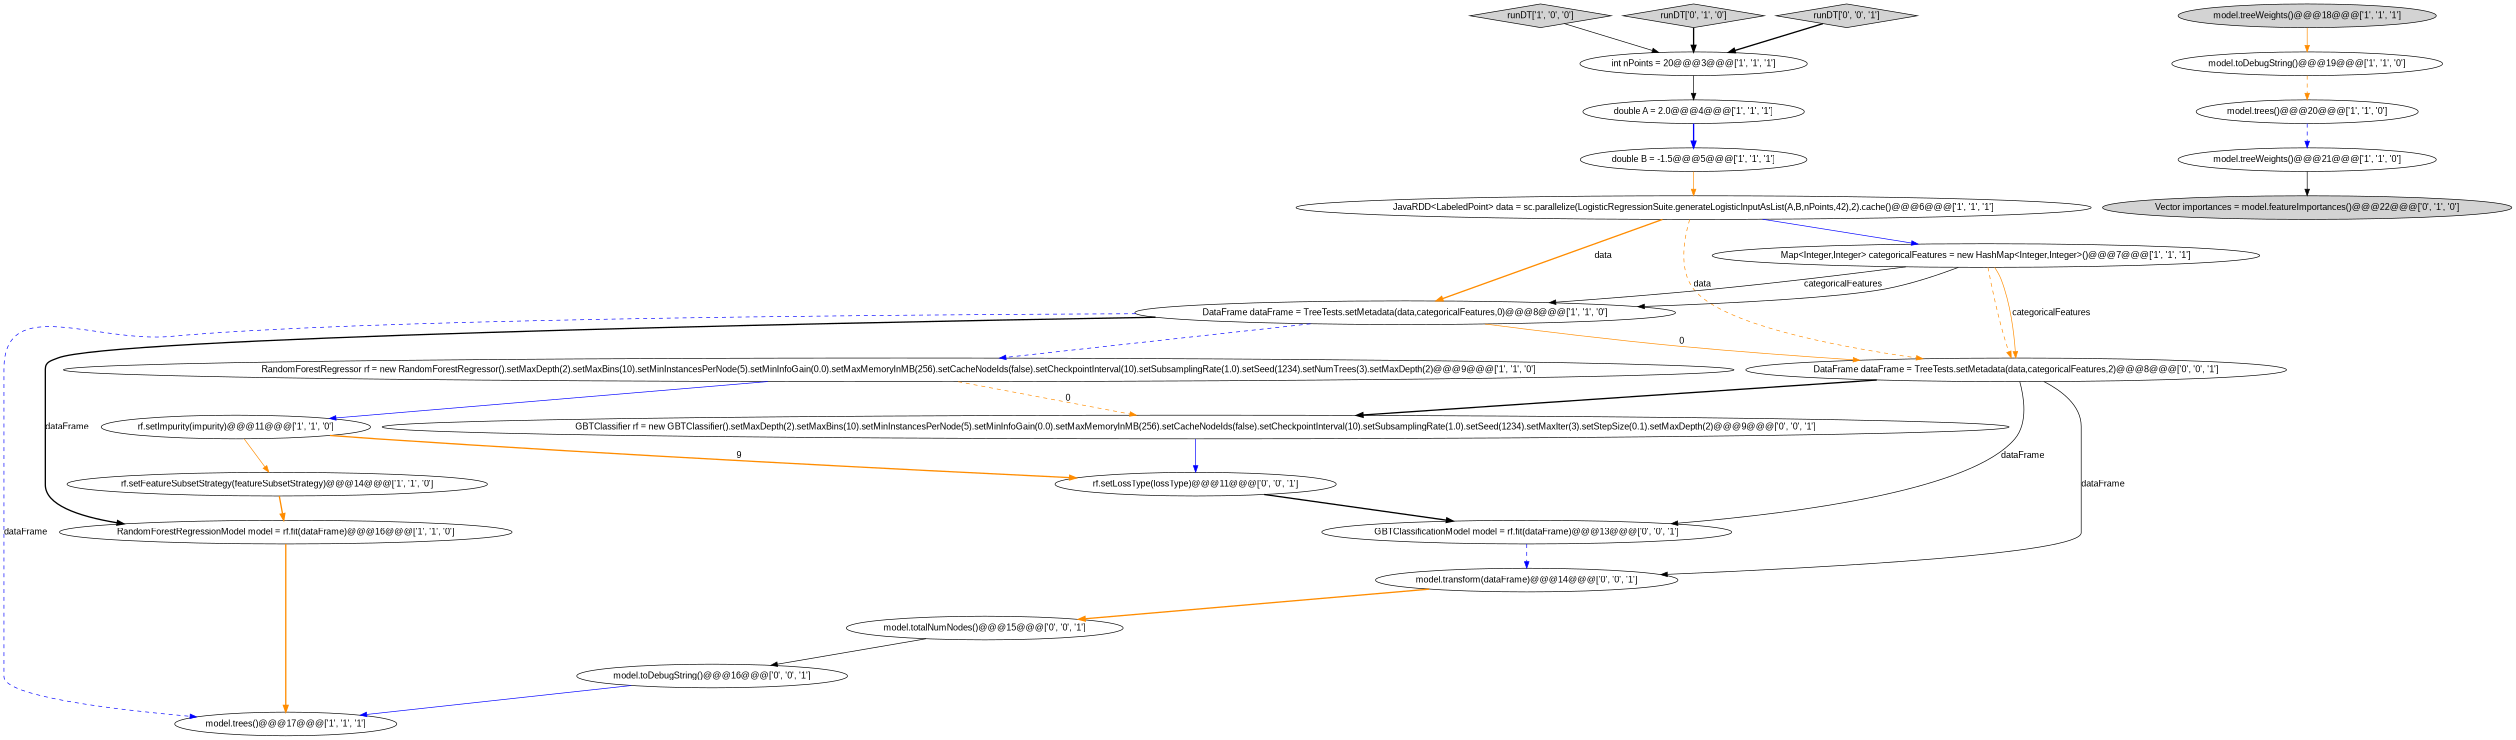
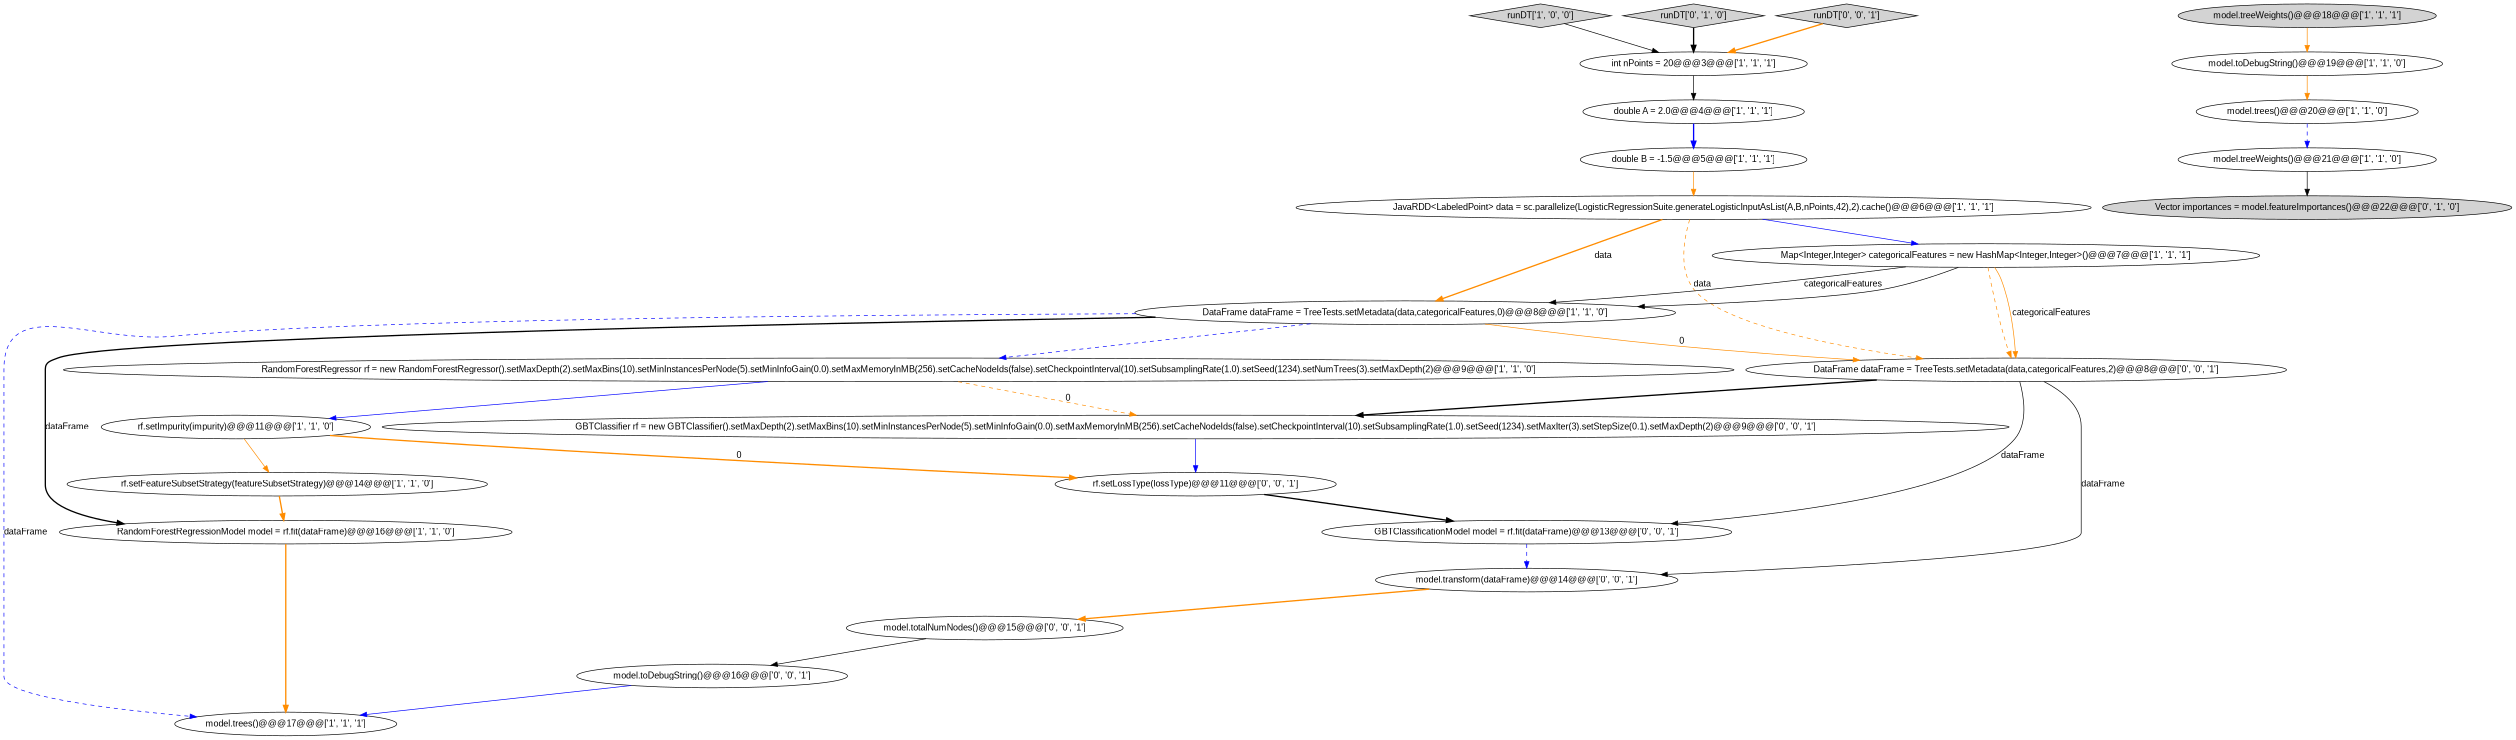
  digraph {
    fontname="Liberation Sans"
    node [fillcolor=white fontname="Liberation Sans" shape=ellipse style=filled]
    edge [color=darkorange fontname="Liberation Sans" style=solid]
    n1 [label="GBTClassificationModel model = rf.fit(dataFrame)@@@13@@@['0', '0', '1']"]
    n2 [label="model.transform(dataFrame)@@@14@@@['0', '0', '1']"]
    n3 [label="model.totalNumNodes()@@@15@@@['0', '0', '1']"]
    n4 [label="RandomForestRegressor rf = new RandomForestRegressor().setMaxDepth(2).setMaxBins(10).setMinInstancesPerNode(5).setMinInfoGain(0.0).setMaxMemoryInMB(256).setCacheNodeIds(false).setCheckpointInterval(10).setSubsamplingRate(1.0).setSeed(1234).setNumTrees(3).setMaxDepth(2)@@@9@@@['1', '1', '0']"]
    n5 [label="rf.setImpurity(impurity)@@@11@@@['1', '1', '0']"]
    n6 [label="GBTClassifier rf = new GBTClassifier().setMaxDepth(2).setMaxBins(10).setMinInstancesPerNode(5).setMinInfoGain(0.0).setMaxMemoryInMB(256).setCacheNodeIds(false).setCheckpointInterval(10).setSubsamplingRate(1.0).setSeed(1234).setMaxIter(3).setStepSize(0.1).setMaxDepth(2)@@@9@@@['0', '0', '1']"]
    n7 [label="rf.setLossType(lossType)@@@11@@@['0', '0', '1']"]
    n8 [label="rf.setFeatureSubsetStrategy(featureSubsetStrategy)@@@14@@@['1', '1', '0']"]
    n9 [label="DataFrame dataFrame = TreeTests.setMetadata(data,categoricalFeatures,0)@@@8@@@['1', '1', '0']"]
    n10 [label="DataFrame dataFrame = TreeTests.setMetadata(data,categoricalFeatures,2)@@@8@@@['0', '0', '1']"]
    n11 [label="RandomForestRegressionModel model = rf.fit(dataFrame)@@@16@@@['1', '1', '0']"]
    n12 [label="model.trees()@@@17@@@['1', '1', '1']"]
    n13 [fillcolor=lightgray label="runDT['1', '0', '0']" shape=diamond]
    n14 [label="int nPoints = 20@@@3@@@['1', '1', '1']"]
    n15 [label="double A = 2.0@@@4@@@['1', '1', '1']"]
    n16 [fillcolor=lightgray label="runDT['0', '1', '0']" shape=diamond]
    n17 [label="model.toDebugString()@@@16@@@['0', '0', '1']"]
    n18 [label="double B = -1.5@@@5@@@['1', '1', '1']"]
    n19 [label="JavaRDD<LabeledPoint> data = sc.parallelize(LogisticRegressionSuite.generateLogisticInputAsList(A,B,nPoints,42),2).cache()@@@6@@@['1', '1', '1']"]
    n20 [label="Map<Integer,Integer> categoricalFeatures = new HashMap<Integer,Integer>()@@@7@@@['1', '1', '1']"]
    n21 [fillcolor=lightgray label="model.treeWeights()@@@18@@@['1', '1', '1']"]
    n22 [label="model.toDebugString()@@@19@@@['1', '1', '0']"]
    n23 [label="model.trees()@@@20@@@['1', '1', '0']"]
    n24 [label="model.treeWeights()@@@21@@@['1', '1', '0']"]
    n25 [fillcolor=lightgray label="Vector importances = model.featureImportances()@@@22@@@['0', '1', '0']"]
    n26 [fillcolor=lightgray label="runDT['0', '0', '1']" shape=diamond]
    n1 -> n2 [color=blue style=dashed]
    n2 -> n3 [style=bold]
    n3 -> n17 [color=black]
    n4 -> n5 [color=blue]
    n4 -> n6 [label=0 style=dashed]
-   n5 -> n7 [label=9 style=bold]
+   n5 -> n7 [label=0 style=bold]
    n5 -> n8
    n6 -> n7 [color=blue]
    n7 -> n1 [color=black style=bold]
    n8 -> n11 [style=bold]
    n9 -> n4 [color=blue style=dashed]
    n9 -> n10 [label=0]
    n9 -> n11 [color=black label=dataFrame style=bold]
    n9 -> n12 [color=blue label=dataFrame style=dashed]
    n10 -> n1 [color=black label=dataFrame]
    n10 -> n2 [color=black label=dataFrame]
    n10 -> n6 [color=black style=bold]
    n11 -> n12 [style=bold]
    n13 -> n14 [color=black]
    n14 -> n15 [color=black]
    n15 -> n18 [color=blue style=bold]
    n16 -> n14 [color=black style=bold]
    n17 -> n12 [color=blue]
    n18 -> n19
    n19 -> n9 [label=data style=bold]
    n19 -> n10 [label=data style=dashed]
    n19 -> n20 [color=blue]
    n20 -> n9 [color=black label=categoricalFeatures]
    n20 -> n9 [color=black]
    n20 -> n10 [style=dashed]
    n20 -> n10 [label=categoricalFeatures]
    n21 -> n22
-   n22 -> n23 [style=dashed]
+   n22 -> n23
    n23 -> n24 [color=blue style=dashed]
    n24 -> n25 [color=black]
-   n26 -> n14 [color=black style=bold]
+   n26 -> n14 [style=bold]
  }
